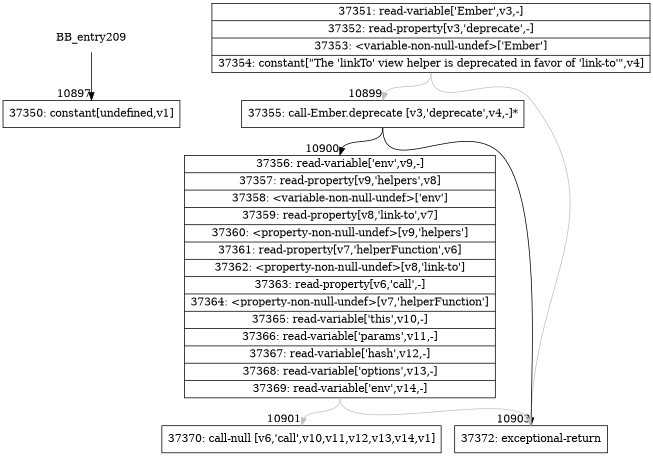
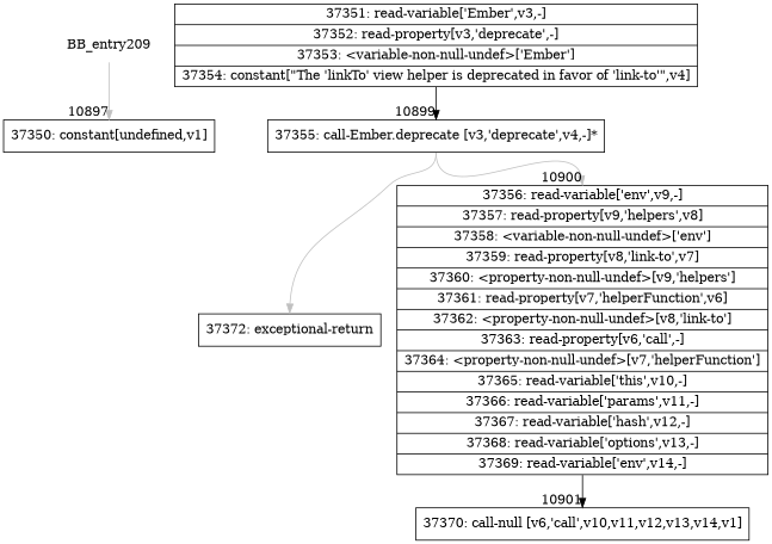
  digraph {
    rankdir=TD
    node [shape=record]
    edge [headport=n tailport=s]
    n1 [label=BB_entry209 shape=none]
    n2 [label="{37350: constant[undefined,v1]}"]
    n3 [label="{37351: read-variable['Ember',v3,-]|37352: read-property[v3,'deprecate',-]|37353: \<variable-non-null-undef\>['Ember']|37354: constant[\"The 'linkTo' view helper is deprecated in favor of 'link-to'\",v4]}"]
    n4 [label="{37355: call-Ember.deprecate [v3,'deprecate',v4,-]*}"]
    n5 [label="{37372: exceptional-return}"]
    n6 [label="{37356: read-variable['env',v9,-]|37357: read-property[v9,'helpers',v8]|37358: \<variable-non-null-undef\>['env']|37359: read-property[v8,'link-to',v7]|37360: \<property-non-null-undef\>[v9,'helpers']|37361: read-property[v7,'helperFunction',v6]|37362: \<property-non-null-undef\>[v8,'link-to']|37363: read-property[v6,'call',-]|37364: \<property-non-null-undef\>[v7,'helperFunction']|37365: read-variable['this',v10,-]|37366: read-variable['params',v11,-]|37367: read-variable['hash',v12,-]|37368: read-variable['options',v13,-]|37369: read-variable['env',v14,-]}"]
    n7 [label="{37370: call-null [v6,'call',v10,v11,v12,v13,v14,v1]}"]
-   n1 -> n2 [headlabel="    10897"]
-   n3 -> n4 [headlabel="      10899" color=gray]
-   n3 -> n5 [color=gray headlabel="      10903"]
-   n4 -> n5 [color=black]
-   n4 -> n6 [headlabel="      10900"]
-   n6 -> n5 [color=gray]
-   n6 -> n7 [headlabel="      10901" color=gray]
+   n1 -> n2 [headlabel="    10897" color=gray]
+   n3 -> n4 [headlabel="      10899"]
+   n4 -> n5 [color=gray]
+   n4 -> n6 [headlabel="      10900" color=gray]
+   n6 -> n7 [headlabel="      10901"]
  }
